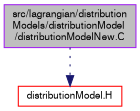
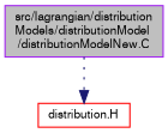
  digraph {
    node [fontname=FreeSans fontsize=10 shape=record]
    n1 [color=purple fillcolor=grey75 fontcolor=black height=0.2 label="src/lagrangian/distribution\lModels/distributionModel\l/distributionModelNew.C" style=filled width=0.4]
-   n2 [color=red height=0.2 label="distributionModel.H" width=0.4]
+   n2 [color=red height=0.2 label="distribution.H" width=0.4]
    n1 -> n2 [color=midnightblue fontname=FreeSans fontsize=10 labelfontname=FreeSans labelfontsize=10 style=dotted]
  }
